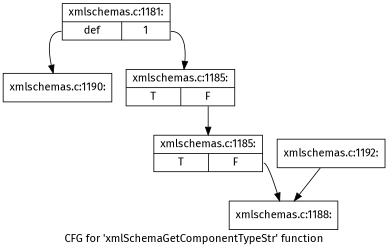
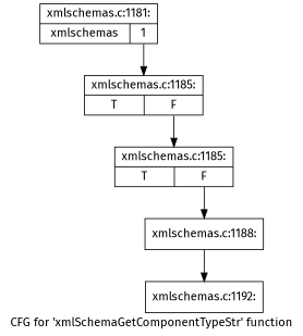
  digraph {
    fontname="Fira Sans"
    label="CFG for 'xmlSchemaGetComponentTypeStr' function"
    node [fontname="Fira Sans" shape=record]
    edge [fontname="Fira Sans" tailport=s1]
-   n1 [label="{xmlschemas.c:1181:|{<s0>def|<s1>1}}"]
-   n2 [label="{xmlschemas.c:1190:}"]
+   n1 [label="{xmlschemas.c:1181:|{<s0>xmlschemas|<s1>1}}"]
    n3 [label="{xmlschemas.c:1185:|{<s0>T|<s1>F}}"]
    n4 [label="{xmlschemas.c:1185:|{<s0>T|<s1>F}}"]
    n5 [label="{xmlschemas.c:1192:}"]
    n6 [label="{xmlschemas.c:1188:}"]
-   n1 -> n2 [tailport=s0]
    n1 -> n3
    n3 -> n4
    n4 -> n6
-   n5 -> n6 [tailport=""]
+   n6 -> n5 [tailport=""]
  }
